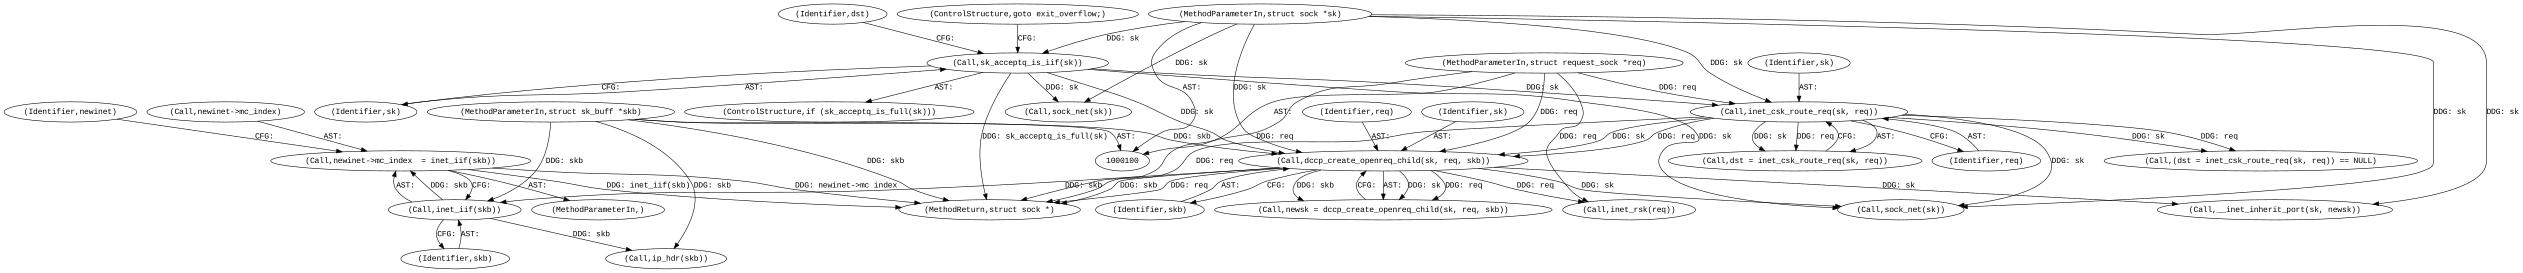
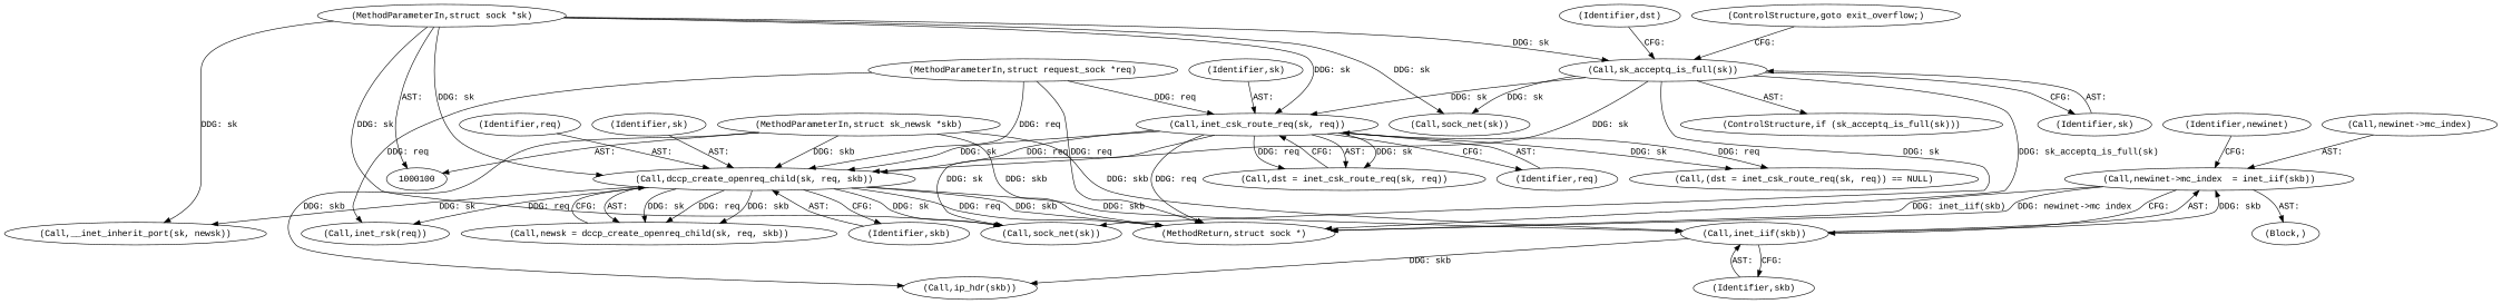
  digraph {
    fontname="Liberation Mono"
    node [fontname="Liberation Mono"]
    edge [fontname="Liberation Mono"]
    n1 [label="(Call,newinet->mc_index  = inet_iif(skb))"]
    n2 [label="(Call,inet_iif(skb))"]
-   n3 [label="(MethodParameterIn,)"]
+   n3 [label="(Block,)"]
    n4 [label="(MethodReturn,struct sock *)"]
    n5 [label="(Identifier,skb)"]
    n6 [label="(Call,ip_hdr(skb))"]
    n7 [label="(Call,dccp_create_openreq_child(sk, req, skb))"]
    n8 [label="(Call,__inet_inherit_port(sk, newsk))"]
    n9 [label="(Call,newsk = dccp_create_openreq_child(sk, req, skb))"]
    n10 [label="(Identifier,skb)"]
    n11 [label="(Call,inet_rsk(req))"]
    n12 [label="(Call,sock_net(sk))"]
    n13 [label="(Call,inet_csk_route_req(sk, req))"]
    n14 [label="(Call,(dst = inet_csk_route_req(sk, req)) == NULL)"]
    n15 [label="(Call,dst = inet_csk_route_req(sk, req))"]
    n16 [label="(Identifier,req)"]
-   n17 [label="(Call,sk_acceptq_is_iif(sk))"]
+   n17 [label="(Call,sk_acceptq_is_full(sk))"]
    n18 [label="(Identifier,sk)"]
    n19 [label="(ControlStructure,if (sk_acceptq_is_full(sk)))"]
    n20 [label="(Call,sock_net(sk))"]
    n21 [label="(MethodParameterIn,struct sock *sk)"]
    1000100
    n23 [label="(MethodParameterIn,struct request_sock *req)"]
-   n24 [label="(MethodParameterIn,struct sk_buff *skb)"]
+   n24 [label="(MethodParameterIn,struct sk_newsk *skb)"]
    n25 [label="(Identifier,req)"]
    n26 [label="(Identifier,sk)"]
    n27 [label="(Identifier,sk)"]
    n28 [label="(Identifier,newinet)"]
    n29 [label="(Identifier,dst)"]
    n30 [label="(ControlStructure,goto exit_overflow;)"]
    n31 [label="(Call,newinet->mc_index)"]
    n1 -> n2 [label="CFG: "]
    n1 -> n3 [label="AST: "]
    n1 -> n4 [label="DDG: inet_iif(skb)"]
    n1 -> n4 [label="DDG: newinet->mc_index"]
    n2 -> n1 [label="AST: "]
    n2 -> n1 [label="DDG: skb"]
    n2 -> n5 [label="CFG: "]
    n2 -> n6 [label="DDG: skb"]
    n5 -> n2 [label="AST: "]
    n7 -> n2 [label="DDG: skb"]
    n7 -> n4 [label="DDG: req"]
    n7 -> n4 [label="DDG: skb"]
    n7 -> n8 [label="DDG: sk"]
    n7 -> n9 [label="AST: "]
    n7 -> n9 [label="DDG: sk"]
    n7 -> n9 [label="DDG: req"]
    n7 -> n9 [label="DDG: skb"]
    n7 -> n10 [label="CFG: "]
    n7 -> n11 [label="DDG: req"]
    n7 -> n12 [label="DDG: sk"]
    n9 -> n7 [label="CFG: "]
    n10 -> n7 [label="AST: "]
    n13 -> n4 [label="DDG: req"]
    n13 -> n7 [label="DDG: sk"]
    n13 -> n7 [label="DDG: req"]
    n13 -> n12 [label="DDG: sk"]
    n13 -> n14 [label="DDG: sk"]
    n13 -> n14 [label="DDG: req"]
    n13 -> n15 [label="AST: "]
    n13 -> n15 [label="DDG: sk"]
    n13 -> n15 [label="DDG: req"]
    n13 -> n16 [label="CFG: "]
    n15 -> n13 [label="CFG: "]
    n16 -> n13 [label="AST: "]
    n17 -> n4 [label="DDG: sk_acceptq_is_full(sk)"]
    n17 -> n7 [label="DDG: sk"]
    n17 -> n12 [label="DDG: sk"]
    n17 -> n13 [label="DDG: sk"]
    n17 -> n18 [label="CFG: "]
    n17 -> n19 [label="AST: "]
    n17 -> n20 [label="DDG: sk"]
    n18 -> n17 [label="AST: "]
    n21 -> n7 [label="DDG: sk"]
    n21 -> n8 [label="DDG: sk"]
    n21 -> n12 [label="DDG: sk"]
    n21 -> n13 [label="DDG: sk"]
    n21 -> n17 [label="DDG: sk"]
    n21 -> n20 [label="DDG: sk"]
    n21 -> 1000100 [label="AST: "]
    n23 -> n4 [label="DDG: req"]
    n23 -> n7 [label="DDG: req"]
    n23 -> n11 [label="DDG: req"]
    n23 -> n13 [label="DDG: req"]
-   n23 -> 1000100 [label="AST: "]
    n24 -> n2 [label="DDG: skb"]
    n24 -> n4 [label="DDG: skb"]
    n24 -> n6 [label="DDG: skb"]
    n24 -> n7 [label="DDG: skb"]
    n24 -> 1000100 [label="AST: "]
    n25 -> n7 [label="AST: "]
    n26 -> n7 [label="AST: "]
    n27 -> n13 [label="AST: "]
    n28 -> n1 [label="CFG: "]
    n29 -> n17 [label="CFG: "]
    n30 -> n17 [label="CFG: "]
    n31 -> n1 [label="AST: "]
  }
